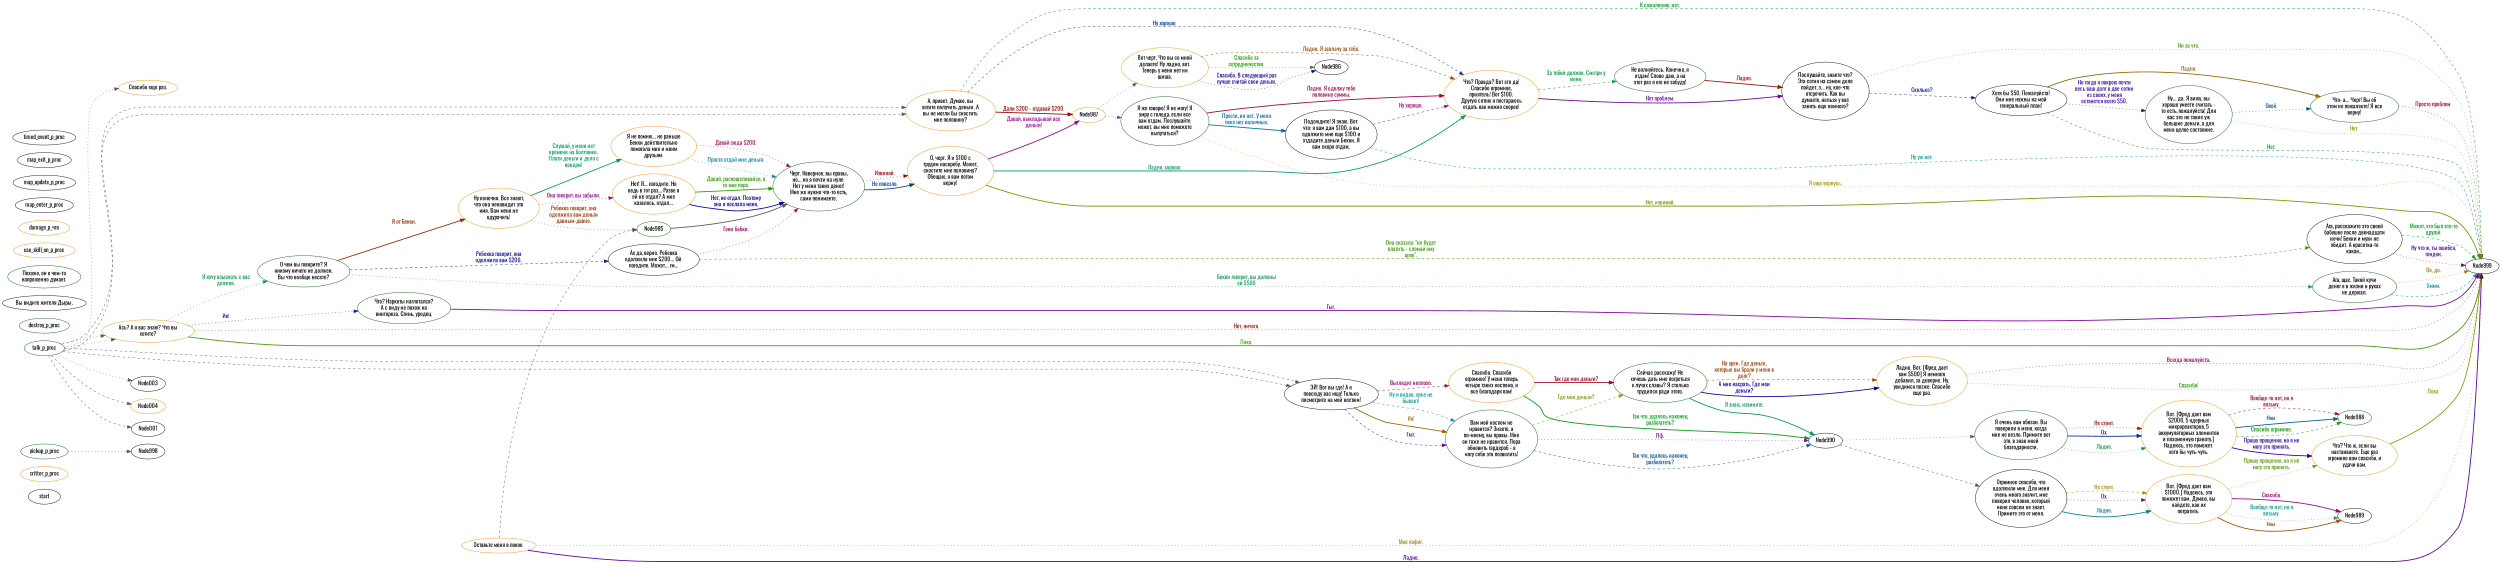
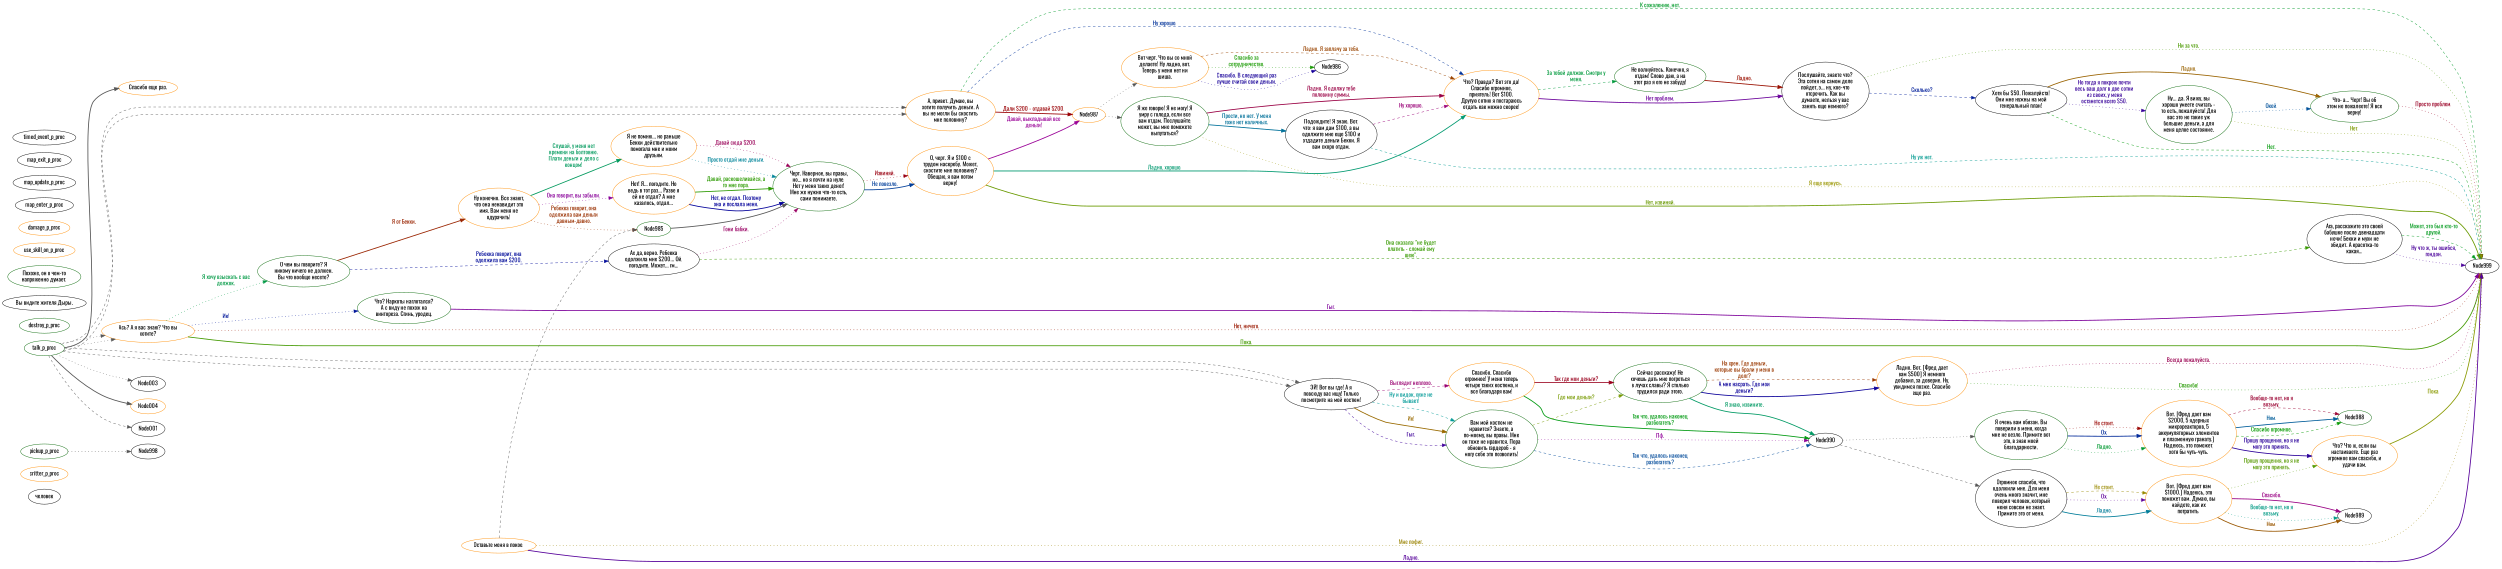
  digraph {
    fontname=Oswald
    rankdir=LR
    node [color=black fillcolor="#FFFFFF" fontname=Oswald style=filled]
    edge [color="#555555" fontname=Oswald style=dotted]
-   start
+   start [label="человек"]
    critter_p_proc [color=darkorange]
    pickup_p_proc [color=darkgreen]
    Node998
    talk_p_proc [color=darkgreen]
    n6 [color=darkorange label="Спасибо еще раз."]
    n7 [label="ЭЙ! Вот вы где! А я\nповсюду вас ищу! Только\nпосмотрите на мой костюм!"]
    Node003
    Node004 [color=darkorange]
    n10 [color=darkorange label="А, привет. Думаю, вы\nхотите получить деньги. А\nвы не могли бы скостить\nмне половину?"]
    n11 [color=darkorange label="Ась? А я вас знаю? Что вы\nхотите?"]
    Node001
    n13 [color=darkorange label="Спасибо. Спасибо\nогромное! У меня теперь\nчетыре таких костюма, и\nвсе благодаря вам!"]
    n14 [color=darkgreen label="Вам мой костюм не\nнравится? Знаете, а\nпо-моему, вы правы. Мне\nон тоже не нравится. Пора\nобновить гардероб - я\nмогу себе это позволить!"]
    Node999
    Node987 [color=darkorange]
    n17 [color=darkorange label="Что? Правда? Вот это да!\nСпасибо огромное,\nприятель! Вот $100.\nДругую сотню я постараюсь\nотдать как можно скорее!"]
    n18 [color=darkgreen label="О чем вы говорите? Я\nникому ничего не должен.\nВы что вообще несете?"]
    n19 [color=darkgreen label="Что? Наркоты наглотался?\nА с виду не похож на\nвинтореза. Сгинь, уродец."]
    Node990
    n21 [color=darkgreen label="Сейчас расскажу! Не\nхочешь дать мне погреться\nв лучах славы? Я столько\nтрудился ради этого."]
    n22 [color=darkorange label="Вот черт. Что вы со мной\nделаете! Ну ладно, вот.\nТеперь у меня нет ни\nшиша."]
    n23 [color=darkgreen label="Я же говорю! Я не могу! Я\nумру с голода, если все\nвам отдам. Послушайте,\nможет, вы мне поможете\nвыпутаться?"]
    n24 [label="Послушайте, знаете что?\nЭта сотня на самом деле\nпойдет, э... ну, кое-что\nотсрочить. Как вы\nдумаете, нельзя у вас\nзанять еще немного?"]
    n25 [color=darkgreen label="Не волнуйтесь. Конечно, я\nотдам! Слово даю, а на\nэтот раз я его не забуду!"]
-   n26 [color=darkgreen label="Ага, щас. Такой кучи\nденег я в жизни в руках\nне держал."]
    n27 [color=darkorange label="Ну конечно. Все знают,\nчто она ненавидит это\nимя. Вам меня не\nодурачить!"]
    n28 [label="Ах да, верно. Ребекка\nодолжила мне $200... Ой,\nпогодите. Может... гм..."]
    destroy_p_proc [color=darkgreen]
    n30 [label="Вы видите жителя Дыры."]
    n31 [color=darkgreen label="Похоже, он о чем-то\nнапряженно думает."]
    use_skill_on_p_proc [color=darkorange]
-   damage_p_proc [color=darkorange label="damage_p_что"]
+   damage_p_proc [color=darkorange]
    map_enter_p_proc
    map_update_p_proc
    map_exit_p_proc
    timed_event_p_proc
    n38 [color=darkorange label="Нет! Я... погодите. Но\nведь в тот раз... Разве я\nей не отдал? А мне\nказалось, отдал..."]
    n39 [color=darkorange label="Я не помню... но раньше\nБекки действительно\nпомогала мне и моим\nдрузьям."]
    Node985 [color=darkgreen]
    n41 [label="Ага, расскажите это своей\nбабушке после двенадцати\nночи! Бекки и мухи не\nобидит. А красотка-то\nкакая..."]
    n42 [color=darkgreen label="Черт. Наверное, вы правы,\nно... но я почти на нуле.\nНет у меня таких денег!\nМне же нужно что-то есть,\nсами понимаете."]
    n43 [label="Огромное спасибо, что\nодолжили мне. Для меня\nочень много значит, мне\nповерил человек, который\nменя совсем не знает.\nПримите это от меня."]
    n44 [color=darkgreen label="Я очень вам обязан. Вы\nповерили в меня, когда\nмне не везло. Примите вот\nэто, в знак моей\nблагодарности."]
    n45 [color=darkorange label="Ладно. Вот. [Фред дает\nвам $500] Я немного\nдобавил, за доверие. Ну,\nувидимся позже. Спасибо\nеще раз."]
    n46 [color=darkorange label="Вот. [Фред дает вам\n$1000.] Надеюсь, это\nпоможет вам. Думаю, вы\nнайдете, как их\nпотратить."]
    n47 [color=darkorange label="Вот. [Фред дает вам\n$2000, 5 ядерных\nмикрореакторов, 5\nаккумуляторных элементов\nи плазменную гранату.]\nНадеюсь, это поможет,\nхотя бы чуть-чуть."]
    n48 [color=darkorange label="Что? Что ж, если вы\nнастаиваете. Еще раз\nогромное вам спасибо, и\nудачи вам."]
    Node989
    Node988 [color=darkgreen]
    n51 [color=darkorange label="О, черт. Я и $100 с\nтрудом наскребу. Может,\nскостите мне половину?\nОбещаю, я вам потом\nверну!"]
    Node986
    n53 [label="Подождите! Я знаю. Вот,\nчто: я вам дам $100, а вы\nодолжите мне еще $100 и\nотдадите деньги Бекки. Я\nвам скоро отдам."]
    n54 [label="Хотя бы $50. Пожалуйста!\nОни мне нужны на мой\nгенеральный план!"]
    n55 [color=darkgreen label="Что- а... Черт! Вы об\nэтом не пожалеете! Я все\nверну!"]
    n56 [color=darkgreen label="Ну... да. Я вижу, вы\nхорошо умеете считать -\nто есть, пожалуйста! Для\nвас это не такие уж\nбольшие деньги, а для\nменя целое состояние."]
    n57 [color=darkorange label="Оставьте меня в покое."]
    pickup_p_proc -> Node998
-   talk_p_proc -> n6
+   talk_p_proc -> n6 [style=bold]
    talk_p_proc -> n7 [style=dashed]
    talk_p_proc -> n7 [style=dashed]
    talk_p_proc -> Node003
-   talk_p_proc -> Node004 [style=dashed]
+   talk_p_proc -> Node004 [style=bold]
    talk_p_proc -> n10 [style=dashed]
    talk_p_proc -> n10 [style=dashed]
    talk_p_proc -> n11
    talk_p_proc -> n11
    talk_p_proc -> Node001 [style=dashed]
    n7 -> n13 [color="#99006F" fontcolor="#99006F" label="Выглядит неплохо." style=dashed]
    n7 -> n14 [color="#009996" fontcolor="#009996" label="Ну и видок, хуже не\nбывает!" style=dashed]
    n7 -> n14 [color="#996A00" fontcolor="#996A00" label="Ик!" style=bold]
    n7 -> n14 [color="#3D0099" fontcolor="#3D0099" label="Гыг." style=dashed]
    n10 -> Node999 [color="#009929" fontcolor="#009929" label="К сожалению, нет." style=dashed]
    n10 -> Node987 [color="#990004" fontcolor="#990004" label="Дали $200 - отдавай $200." style=bold]
    n10 -> n17 [color="#003199" fontcolor="#003199" label="Ну хорошо." style=dashed]
    n11 -> Node999 [color="#991700" fontcolor="#991700" label="Нет, ничего."]
    n11 -> Node999 [color="#429900" fontcolor="#429900" label="Пока." style=bold]
    n11 -> n18 [color="#009944" fontcolor="#009944" label="Я хочу взыскать с вас\nдолжок."]
    n11 -> n19 [color="#001699" fontcolor="#001699" label="Ик!"]
    n13 -> Node990 [color="#009910" fontcolor="#009910" label="Так что, удалось наконец\nразбогатеть?" style=bold]
    n13 -> n21 [color="#99001C" fontcolor="#99001C" label="Так где мои деньги?" style=bold]
    n14 -> Node990 [color="#004999" fontcolor="#004999" label="Так что, удалось наконец\nразбогатеть?" style=dashed]
    n14 -> Node990 [color="#900099" fontcolor="#900099" label="Пф."]
    n14 -> n21 [color="#769900" fontcolor="#769900" label="Где мои деньги?" style=dashed]
    Node987 -> n22
    Node987 -> n23
    n17 -> n24 [color="#690099" fontcolor="#690099" label="Нет проблем." style=bold]
    n17 -> n25 [color="#00993C" fontcolor="#00993C" label="За тобой должок. Смотри у\nменя." style=dashed]
-   n18 -> n26 [color="#009950" fontcolor="#009950" label="Бекки говорит, вы должны\nей $500"]
    n18 -> n27 [color="#992300" fontcolor="#992300" label="Я от Бекки." style=bold]
    n18 -> n28 [color="#000A99" fontcolor="#000A99" label="Ребекка говорит, она\nодолжила вам $200." style=dashed]
    n19 -> Node999 [color="#7C0099" fontcolor="#7C0099" label="Гыг." style=bold]
    Node990 -> n43 [style=dashed]
    Node990 -> n44
    n21 -> Node990 [color="#009963" fontcolor="#009963" label="Я знаю, извините." style=bold]
    n21 -> n45 [color="#993700" fontcolor="#993700" label="На хрен. Где деньги,\nкоторые вы брали у меня в\nдолг?" style=dashed]
    n21 -> n45 [color="#0A0099" fontcolor="#0A0099" label="А мне насрать. Где мои\nденьги?" style=bold]
    n22 -> n17 [color="#994300" fontcolor="#994300" label="Ладно. Я заплачу за тебя." style=dashed]
    n22 -> Node986 [color="#160099" fontcolor="#160099" label="Спасибо. В следующий раз\nлучше считай свои деньги."]
    n22 -> Node986 [color="#179900" fontcolor="#179900" label="Спасибо за\nсотрудничество."]
    n23 -> Node999 [color="#999500" fontcolor="#999500" label="Я еще вернусь."]
    n23 -> n17 [color="#990043" fontcolor="#990043" label="Ладно. Я одолжу тебе\nполовину суммы." style=bold]
    n23 -> n53 [color="#007099" fontcolor="#007099" label="Прости, но нет. У меня\nтоже нет наличных." style=bold]
    n24 -> Node999 [color="#4A9900" fontcolor="#4A9900" label="Ни за что."]
    n24 -> n54 [color="#001D99" fontcolor="#001D99" label="Сколько?" style=dashed]
    n25 -> n24 [color="#990F00" fontcolor="#990F00" label="Ладно." style=bold]
-   n26 -> Node999 [color="#009099" fontcolor="#009099" label="Хммм." style=dashed]
-   n26 -> Node999 [color="#997600" fontcolor="#997600" label="Оо, да."]
    n27 -> n38 [color="#880099" fontcolor="#880099" label="Она говорит, вы забыли."]
    n27 -> n39 [color="#00995C" fontcolor="#00995C" label="Слушай, у меня нет\nвремени на болтовню.\nПлати деньги и дело с\nконцом!" style=bold]
    n27 -> Node985 [color="#992F00" fontcolor="#992F00" label="Ребекка говорит, она\nодолжила вам деньги\nдавным-давно."]
    n28 -> n41 [color="#369900" fontcolor="#369900" label="Она сказала: \"не будет\nплатить - сломай ему\nшею\"." style=dashed]
    n28 -> n42 [color="#990063" fontcolor="#990063" label="Гони бабки."]
    n38 -> n42 [color="#020099" fontcolor="#020099" label="Нет, не отдал. Поэтому\nона и послала меня." style=bold]
    n38 -> n42 [color="#2A9900" fontcolor="#2A9900" label="Давай, раскошеливайся, а\nто мне пора." style=bold]
    n39 -> n42 [color="#990057" fontcolor="#990057" label="Давай сюда $200."]
    n39 -> n42 [color="#008499" fontcolor="#008499" label="Просто отдай мне деньги."]
    Node985 -> n42 [style=bold]
    n41 -> Node999 [color="#490099" fontcolor="#490099" label="Ну что ж, ты ошибся,\nгондон."]
    n41 -> Node999 [color="#00991C" fontcolor="#00991C" label="Может, это был кто-то\nдругой." style=dashed]
    n42 -> n51 [color="#990010" fontcolor="#990010" label="Извиняй."]
    n42 -> n51 [color="#003D99" fontcolor="#003D99" label="Не повезло." style=bold]
    n43 -> n46 [color="#007C99" fontcolor="#007C99" label="Ладно." style=bold]
    n43 -> n46 [color="#998900" fontcolor="#998900" label="Не стоит." style=dashed]
    n43 -> n46 [color="#5D0099" fontcolor="#5D0099" label="Ох."]
    n44 -> n47 [color="#009930" fontcolor="#009930" label="Ладно."]
    n44 -> n47 [color="#990300" fontcolor="#990300" label="Не стоит."]
    n44 -> n47 [color="#002999" fontcolor="#002999" label="Ох." style=bold]
    n45 -> Node999 [color="#239900" fontcolor="#239900" label="Спасибо!"]
    n45 -> Node999 [color="#99004F" fontcolor="#99004F" label="Всегда пожалуйста."]
    n46 -> n48 [color="#569900" fontcolor="#569900" label="Прошу прощения, но я не\nмогу это принять."]
    n46 -> Node989 [color="#990083" fontcolor="#990083" label="Спасибо." style=bold]
    n46 -> Node989 [color="#009983" fontcolor="#009983" label="Вообще-то нет, но я\nвозьму."]
    n46 -> Node989 [color="#995600" fontcolor="#995600" label="Ням." style=bold]
    n47 -> n48 [color="#2A0099" fontcolor="#2A0099" label="Прошу прощения, но я не\nмогу это принять." style=bold]
    n47 -> Node988 [color="#039900" fontcolor="#039900" label="Спасибо огромное." style=dashed]
    n47 -> Node988 [color="#990030" fontcolor="#990030" label="Вообще-то нет, но я\nвозьму." style=dashed]
    n47 -> Node988 [color="#005C99" fontcolor="#005C99" label="Ням." style=bold]
    n48 -> Node999 [color="#899900" fontcolor="#899900" label="Пока." style=bold]
    n51 -> Node999 [color="#699900" fontcolor="#699900" label="Нет, извиняй." style=bold]
    n51 -> Node987 [color="#990096" fontcolor="#990096" label="Давай, выкладывай все\nденьги!" style=bold]
    n51 -> n17 [color="#00996F" fontcolor="#00996F" label="Ладно, хорошо." style=bold]
    n53 -> Node999 [color="#00998F" fontcolor="#00998F" label="Ну уж нет." style=dashed]
    n53 -> n17 [color="#990076" fontcolor="#990076" label="Ну хорошо." style=dashed]
    n54 -> Node999 [color="#009909" fontcolor="#009909" label="Нет." style=dashed]
    n54 -> n55 [color="#996200" fontcolor="#996200" label="Ладно." style=bold]
    n54 -> n56 [color="#360099" fontcolor="#360099" label="Но тогда я покрою почти\nвесь ваш долг в две сотни\nиз своих, у меня\nостанется всего $50."]
    n55 -> Node999 [color="#990024" fontcolor="#990024" label="Просто проблем."]
    n56 -> Node999 [color="#7D9900" fontcolor="#7D9900" label="Нет."]
    n56 -> n55 [color="#005099" fontcolor="#005099" label="Окей."]
    n57 -> Node999 [color="#998200" fontcolor="#998200" label="Мне пофиг."]
    n57 -> Node999 [color="#550099" fontcolor="#550099" label="Ладно." style=bold]
    n57 -> Node985 [style=dashed]
  }
